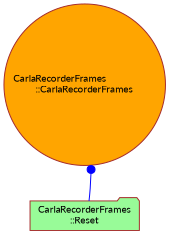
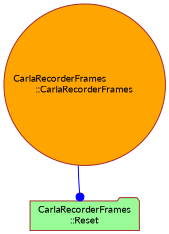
  digraph {
    rankdir=TB
    fontname=Lato
    node [color=brown fontname=Lato fontsize=10 style=filled]
    n1 [fillcolor=orange fontcolor=black height=0.2 label="CarlaRecorderFrames\l::CarlaRecorderFrames" shape=circle width=0.4]
    n2 [fillcolor=palegreen height=0.2 label="CarlaRecorderFrames\l::Reset" shape=folder width=0.4]
-   n2 -> n1 [color=blue fontname=Lato fontsize=10 labelfontname=Helvetica labelfontsize=10 style=solid arrowhead=dot]
+   n1 -> n2 [color=blue fontname=Lato fontsize=10 labelfontname=Helvetica labelfontsize=10 style=solid arrowhead=dot]
  }
